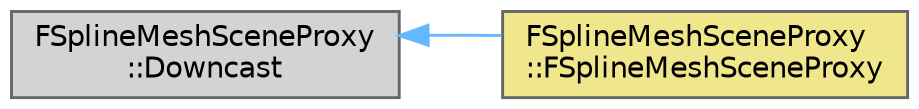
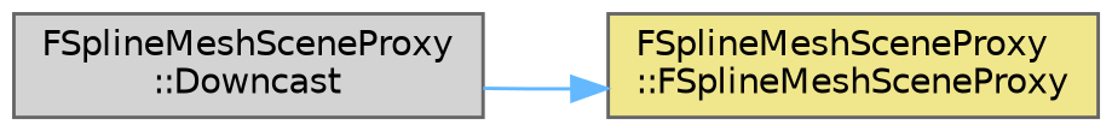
  digraph {
    rankdir=RL
    node [fontname=Helvetica fontsize=10 shape=box style=filled]
    n1 [color=gray40 fillcolor=khaki fontcolor=black height=0.2 label="FSplineMeshSceneProxy\l::FSplineMeshSceneProxy" width=0.4]
    n2 [color=grey40 fillcolor=lightgrey height=0.2 label="FSplineMeshSceneProxy\l::Downcast" width=0.4]
-   n2 -> n1 [color=steelblue1 dir=back fontname=Helvetica fontsize=10 labelfontname=Helvetica labelfontsize=10 style=solid]
+   n1 -> n2 [color=steelblue1 dir=back fontname=Helvetica fontsize=10 labelfontname=Helvetica labelfontsize=10 style=solid]
  }
